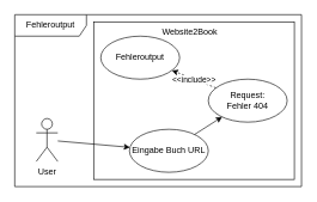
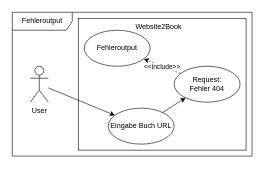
  <mxCell id="0" />
  <mxCell id="1" parent="0" />
  <mxCell id="2" value="" style="group" vertex="1" connectable="0" parent="1"><mxGeometry x="130" y="30" width="280" height="220" as="geometry" /></mxCell>
  <mxCell id="3" value="" style="rounded=0;whiteSpace=wrap;html=1;align=center;" vertex="1" parent="2"><mxGeometry width="280" height="220" as="geometry" /></mxCell>
  <mxCell id="4" value="Website2Book" style="text;html=1;align=center;verticalAlign=middle;resizable=0;points=[];autosize=1;strokeColor=none;fillColor=none;" vertex="1" parent="2"><mxGeometry x="84" width="100" height="30" as="geometry" /></mxCell>
  <mxCell id="5" value="" style="rounded=0;orthogonalLoop=1;jettySize=auto;html=1;endArrow=classic;endFill=1;dashed=1;" edge="1" parent="2" source="7" target="10"><mxGeometry relative="1" as="geometry" /></mxCell>
  <mxCell id="6" value="&amp;lt;&amp;lt;include&amp;gt;&amp;gt;" style="edgeLabel;html=1;align=center;verticalAlign=middle;resizable=0;points=[];" vertex="1" connectable="0" parent="5"><mxGeometry x="-0.251" y="-1" relative="1" as="geometry"><mxPoint x="-8" y="-2" as="offset" /></mxGeometry></mxCell>
  <mxCell id="7" value="Request: &lt;br&gt;Fehler 404" style="ellipse;whiteSpace=wrap;html=1;" vertex="1" parent="2"><mxGeometry x="160" y="80" width="110" height="60" as="geometry" /></mxCell>
  <mxCell id="8" value="Eingabe Buch URL" style="ellipse;whiteSpace=wrap;html=1;" vertex="1" parent="2"><mxGeometry x="50" y="150" width="110" height="60" as="geometry" /></mxCell>
  <mxCell id="9" style="rounded=0;orthogonalLoop=1;jettySize=auto;html=1;" edge="1" parent="2" source="8" target="7"><mxGeometry relative="1" as="geometry" /></mxCell>
  <mxCell id="10" value="Fehleroutput" style="ellipse;whiteSpace=wrap;html=1;" vertex="1" parent="2"><mxGeometry x="10" y="20" width="110" height="60" as="geometry" /></mxCell>
  <mxCell id="11" value="Fehleroutput" style="shape=umlFrame;whiteSpace=wrap;html=1;pointerEvents=0;width=100;height=30;" vertex="1" parent="1"><mxGeometry x="20" y="20" width="400" height="240" as="geometry" /></mxCell>
  <mxCell id="12" style="rounded=0;orthogonalLoop=1;jettySize=auto;html=1;" edge="1" parent="1" source="13" target="8"><mxGeometry relative="1" as="geometry" /></mxCell>
- <mxCell id="13" value="User" style="shape=umlActor;verticalLabelPosition=bottom;verticalAlign=top;html=1;" vertex="1" parent="1"><mxGeometry x="50" y="165" width="30" height="60" as="geometry" /></mxCell>
+ <mxCell id="13" value="User" style="shape=umlActor;verticalLabelPosition=bottom;verticalAlign=top;html=1;" vertex="1" parent="1"><mxGeometry x="50" y="110" width="30" height="60" as="geometry" /></mxCell>
